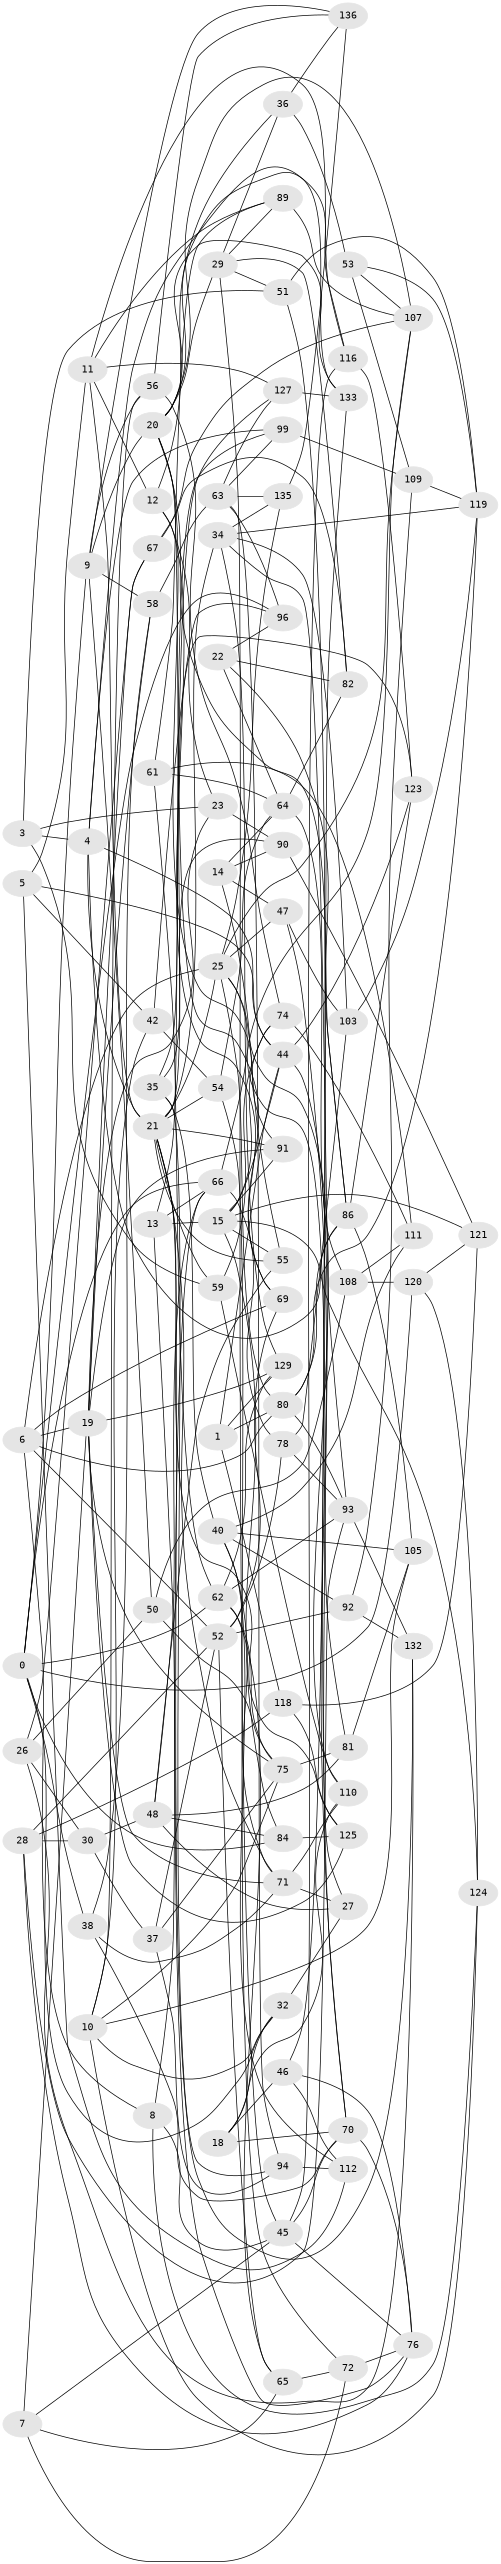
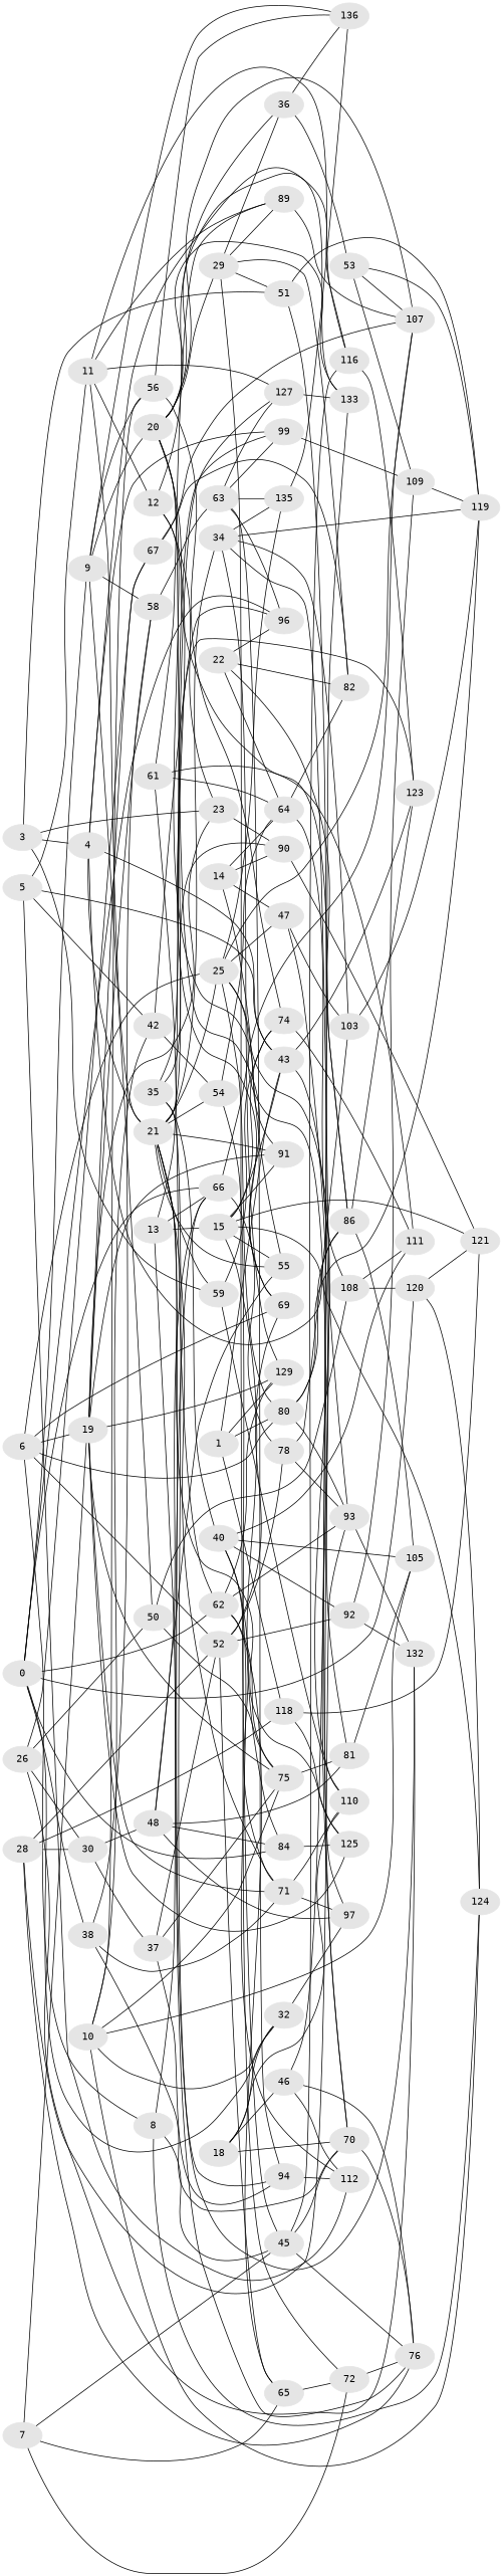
  graph {
    fontname="DejaVu Sans Mono"
    rankdir=LR
    node [color=gray90 fontname="DejaVu Sans Mono" style=filled]
    edge [fontname="DejaVu Sans Mono"]
-   43 [super="+115" label=44]
+   43 [super="+115"]
    123
    81
    1
    80 [super="+142"]
    118
    129
    86 [super="+88"]
    93 [super="+102"]
    119 [super="+140"]
    121
    125
    n13 [label=0 super="+57"]
    9 [super="+31"]
    32
    38
    62 [super="+106"]
    66 [super="+100"]
    84
    96
    120
    20 [super="+39"]
    50
    56
    58
    136
-   97 [label=27]
+   97
    70 [super="+117"]
    71 [super="+73"]
    65
    75 [super="+85"]
    107 [super="+114"]
    78
    124
    4 [super="+33"]
    21 [super="+41+44"]
    99
    133
    3
    23
    51
    59
    90
    74
    110
    25 [super="+131+27"]
    55
    91
    34 [super="+113"]
    54
    132
    105
    109
    11 [super="+24"]
    12 [super="+16"]
    89
    116
    127
    5
    42
    112
    6 [super="+17"]
    8
    19 [super="+137+79+104"]
    52 [super="+139+87"]
    69
    45 [super="+134"]
    67
    47
    135
    92
    7
    72
    76 [super="+138"]
    29 [super="+122"]
    108
    63 [super="+68"]
    10 [super="+83"]
    36
    53
    15 [super="+126+60"]
    13
    14
    64 [super="+130"]
    103
    82
    111
    18
    46
    22
    26
    30
    37
    48 [super="+77"]
    28 [super="+98"]
    94
    40 [super="+141"]
    35
    61
    43 -- 123
    43 -- 81
    81 -- 105
    1 -- 43
    1 -- 80
    1 -- 118
    1 -- 129
    80 -- 86
    80 -- 93
    80 -- 119
    118 -- 121
    118 -- 125
    86 -- 123
    86 -- 105
    93 -- 132
    n13 -- 9
    n13 -- 32
    n13 -- 38
    n13 -- 62
    n13 -- 66
    n13 -- 84
    n13 -- 96
    n13 -- 120
    9 -- 20
    9 -- 50
    9 -- 56
    9 -- 58
    9 -- 136
    32 -- 97
    38 -- 58
    38 -- 70
    38 -- 71
    62 -- 129
    62 -- 93
    62 -- 65
    62 -- 75
    66 -- 107
    66 -- 78
    84 -- 125
    120 -- 121
    120 -- 124
    20 -- 86
    20 -- 107
    20 -- 133
    20 -- 91
    20 -- 116
    20 -- 69
    20 -- 29
    50 -- 75
    50 -- 108
    56 -- 136
    56 -- 74
    58 -- 63
    70 -- 76
    71 -- 97
    71 -- 110
    65 -- 72
    75 -- 81
    78 -- 93
    78 -- 103
    4 -- 43
    4 -- 86
    4 -- 21
    4 -- 99
    4 -- 133
    21 -- 123
    21 -- 125
    21 -- 71
    21 -- 59
    21 -- 25
    21 -- 55
    21 -- 91
    21 -- 34
    21 -- 54
    21 -- 132
    99 -- 109
    3 -- 4
    3 -- 23
    3 -- 51
    3 -- 59
    23 -- 90
    51 -- 119
    51 -- 70
    59 -- 74
    59 -- 110
    90 -- 121
    74 -- 111
    25 -- 80
    25 -- 97
    25 -- 107
    25 -- 110
    25 -- 47
    25 -- 135
    34 -- 129
    34 -- 93
    34 -- 119
    34 -- 135
    34 -- 103
    54 -- 72
    54 -- 64
    109 -- 119
    11 -- 21
    11 -- 12
    11 -- 89
    11 -- 116
    11 -- 127
    12 -- 23
    12 -- 69
    12 -- 36
    89 -- 107
    116 -- 123
    127 -- 133
    5 -- 43
    5 -- 11
    5 -- 42
    5 -- 112
    42 -- 96
    42 -- 54
    6 -- 80
    6 -- 25
    6 -- 8
    6 -- 19
    6 -- 52
    6 -- 69
    8 -- 66
    8 -- 124
    8 -- 45
    19 -- 129
    19 -- 125
    19 -- 58
    19 -- 71
    19 -- 75
    19 -- 23
    19 -- 91
    19 -- 67
    52 -- 65
    52 -- 78
    52 -- 69
    52 -- 92
    45 -- 70
    45 -- 116
    45 -- 76
    67 -- 107
    67 -- 82
    47 -- 70
    47 -- 103
    135 -- 136
    92 -- 132
    92 -- 109
    7 -- 65
    7 -- 19
    7 -- 45
    7 -- 72
    72 -- 76
    29 -- 51
    29 -- 89
    29 -- 45
    29 -- 36
    29 -- 82
    108 -- 120
    108 -- 111
    63 -- 96
    63 -- 99
    63 -- 127
    63 -- 135
    63 -- 94
    10 -- 32
    10 -- 56
    10 -- 75
    10 -- 124
    10 -- 105
    10 -- 42
    36 -- 136
    36 -- 53
    53 -- 119
    53 -- 107
    53 -- 109
    15 -- 43
    15 -- 121
    15 -- 84
    15 -- 124
    15 -- 74
    15 -- 55
    15 -- 91
    13 -- 66
    13 -- 127
    13 -- 76
    13 -- 15
    14 -- 90
    14 -- 55
    14 -- 47
    14 -- 64
    64 -- 108
    64 -- 82
    103 -- 119
    18 -- 32
    18 -- 70
    18 -- 110
    18 -- 46
    46 -- 133
    46 -- 112
    46 -- 76
    22 -- 86
    22 -- 96
    22 -- 64
    22 -- 82
    26 -- 50
    26 -- 132
    26 -- 67
    26 -- 30
    30 -- 37
    30 -- 48
    37 -- 75
    37 -- 52
    37 -- 94
    48 -- 81
    48 -- 66
    48 -- 84
    48 -- 97
    48 -- 55
    28 -- 118
    28 -- 93
    28 -- 52
    28 -- 76
    28 -- 30
    94 -- 112
    40 -- 71
    40 -- 105
    40 -- 112
    40 -- 92
    40 -- 111
    35 -- 99
    35 -- 90
    35 -- 94
    35 -- 40
    61 -- 62
    61 -- 89
    61 -- 64
    61 -- 111
  }
